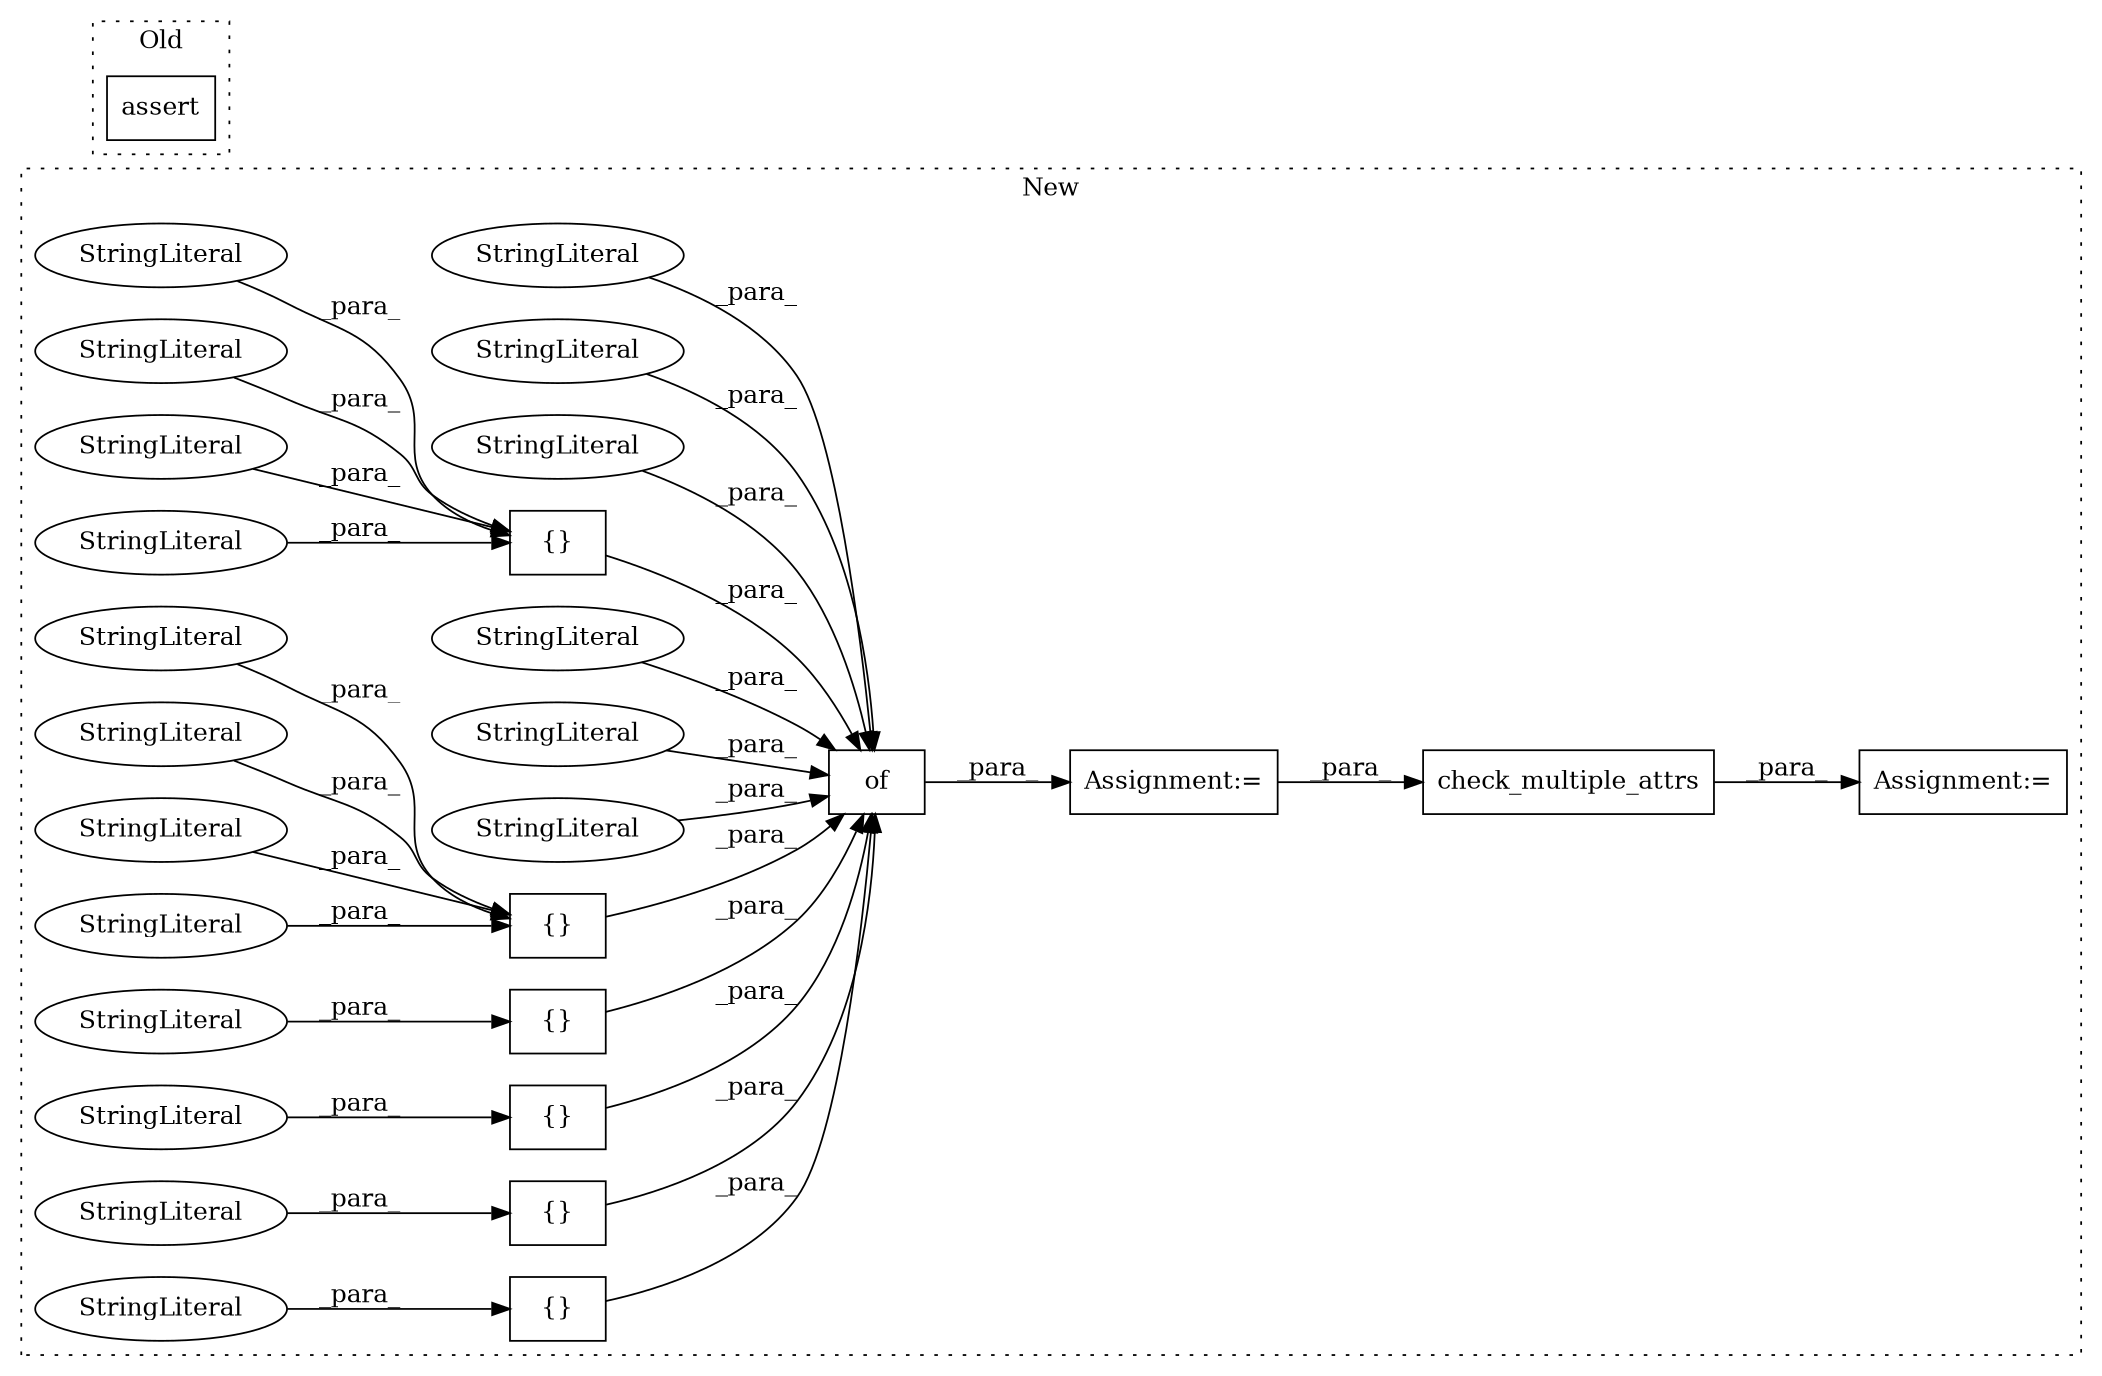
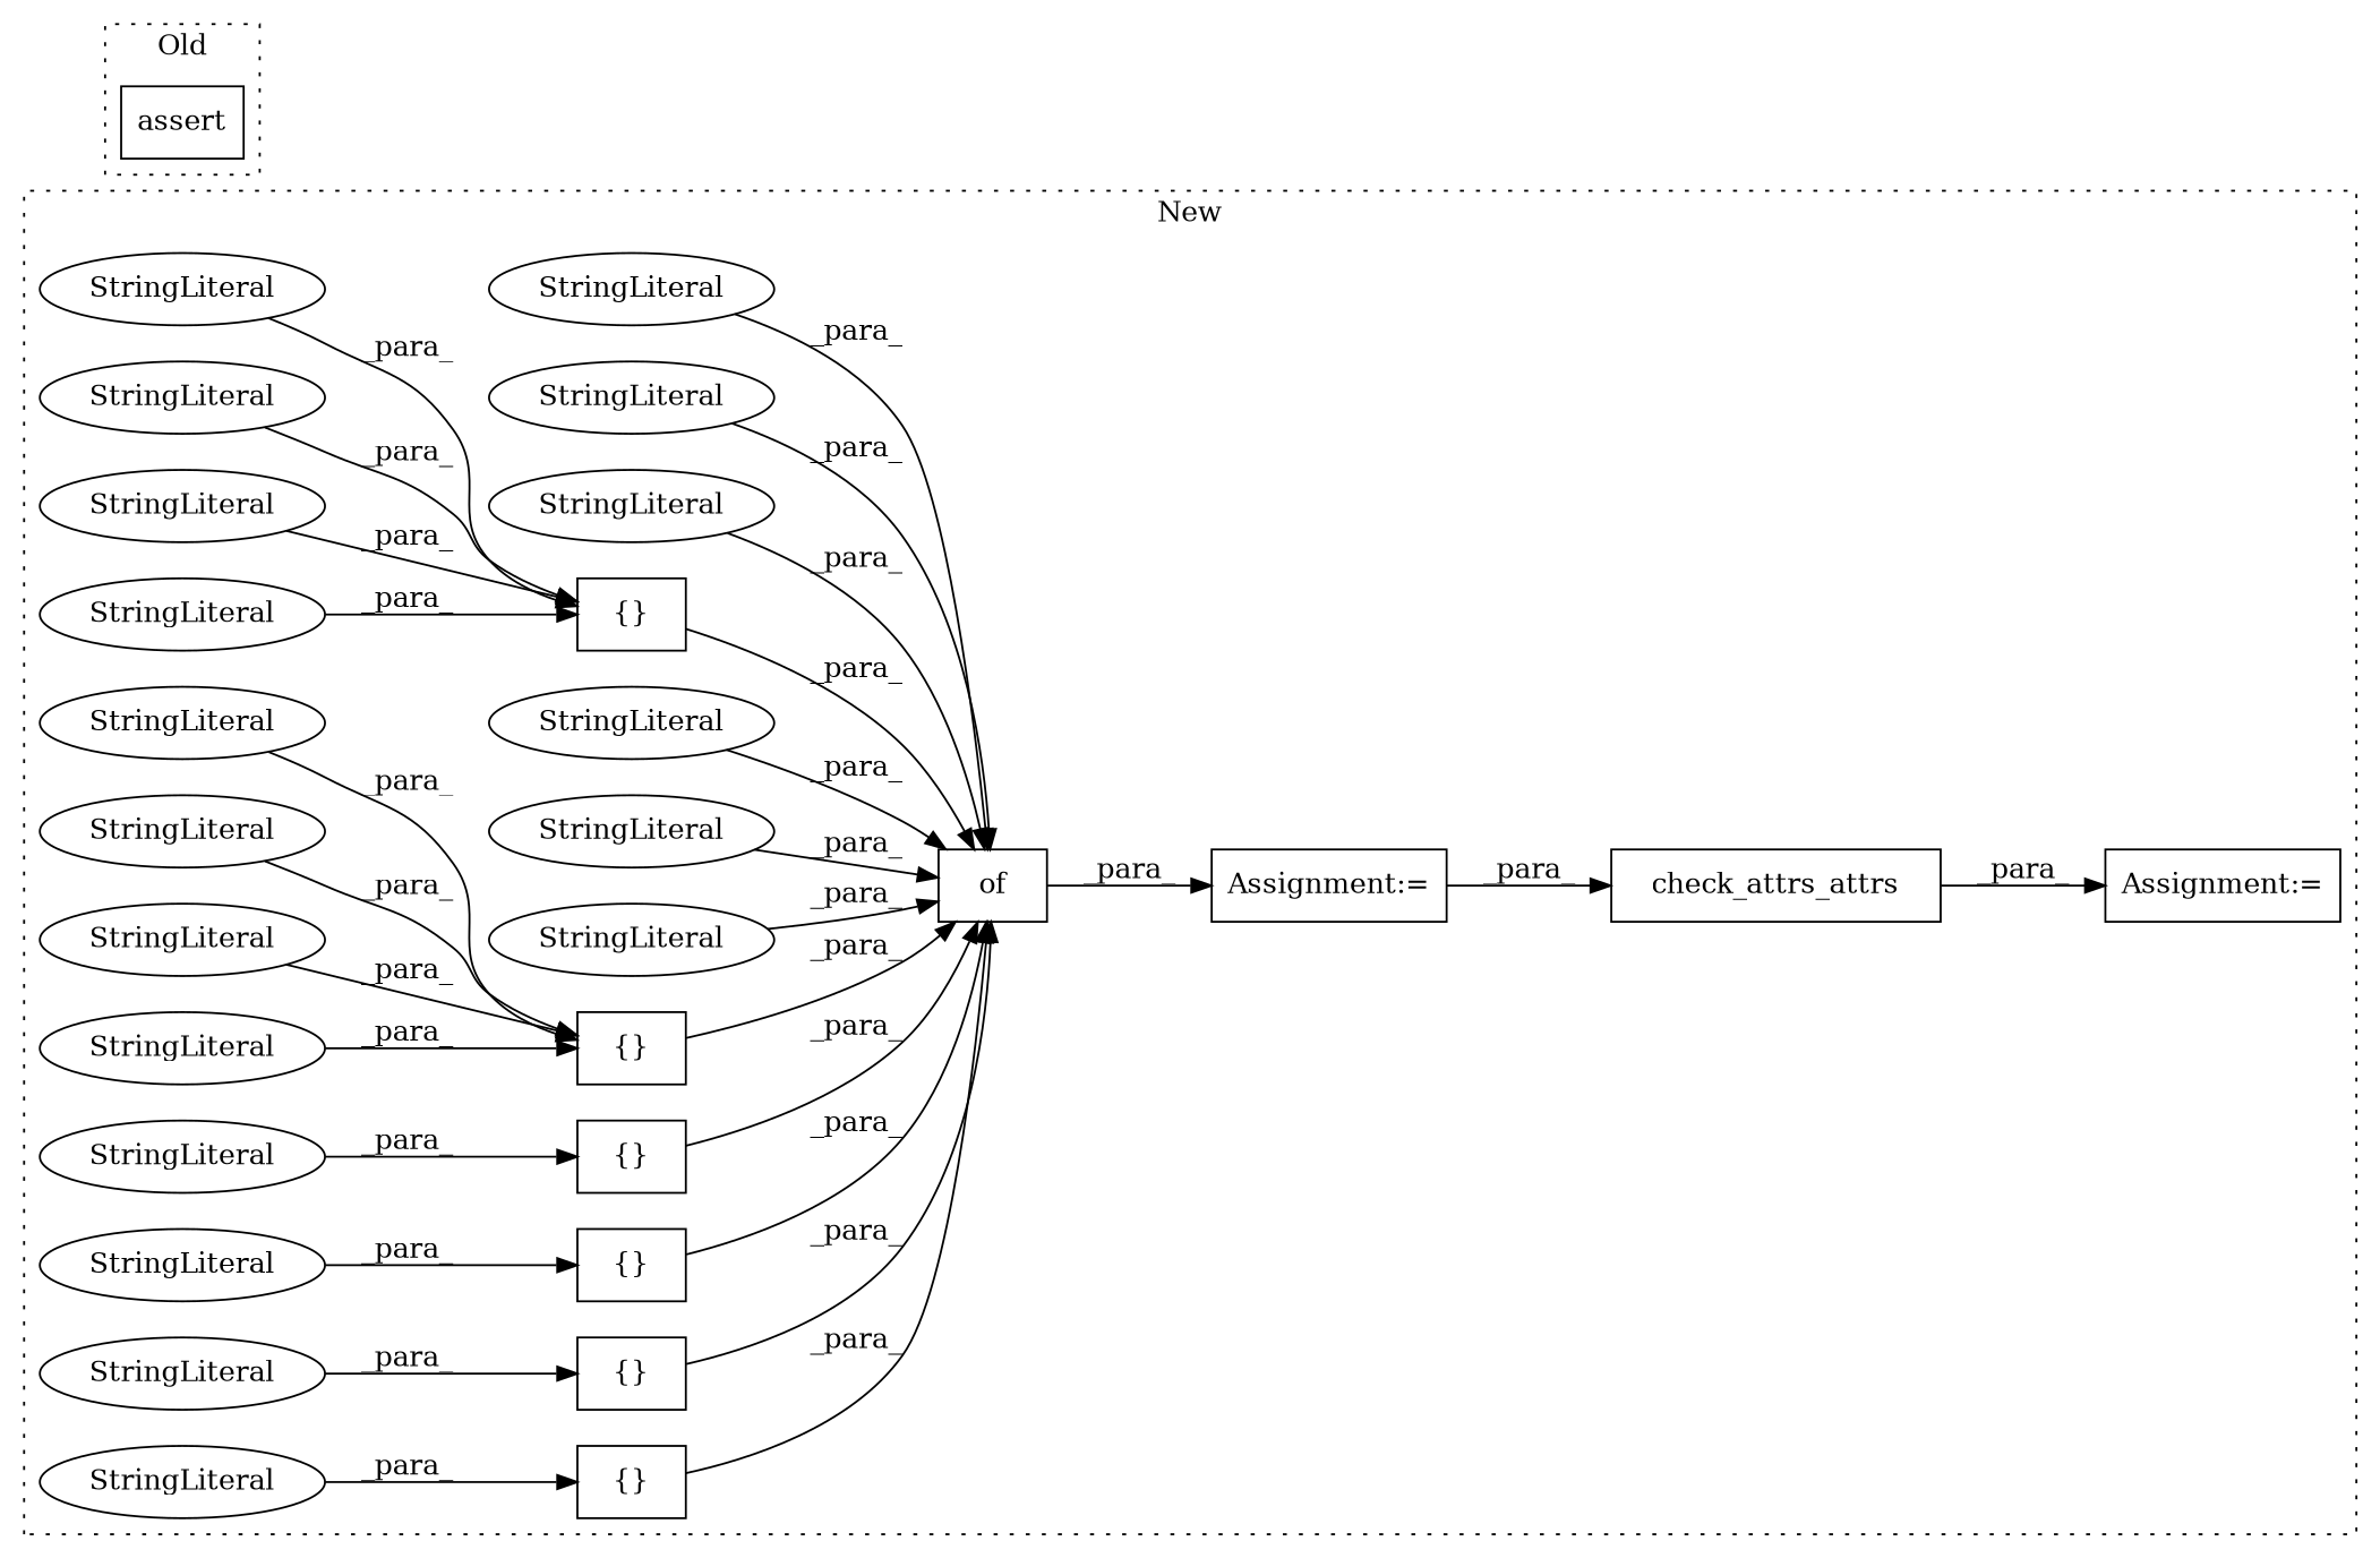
  digraph {
    rankdir=LR
    node [a=45 l="1,1" shape=ellipse]
-   n1 [a=32 l="21,1" label=check_multiple_attrs s="49832,49877" shape=box]
+   n1 [a=32 l="21,1" label=check_attrs_attrs s="49832,49877" shape=box]
    n2 [a=4 label="{}" s="49617,49650" shape=box]
    n3 [a=32 l="3,1" label=of s="49535,49817" shape=box]
    n4 [l=4 label=StringLiteral s=49618]
    n5 [l=15 label=StringLiteral s=49739]
    n6 [a=7 l=1 label="Assignment:=" s=49831 shape=box]
    n7 [a=7 l=1 label="Assignment:=" s=49530 shape=box]
    n8 [l=5 label=StringLiteral s=49623]
    n9 [a=4 label="{}" s="49767,49771" shape=box]
    n10 [l=13 label=StringLiteral s=49629]
    n11 [l=11 label=StringLiteral s=49538]
    n12 [a=4 label="{}" s="49562,49595" shape=box]
    n13 [l=7 label=StringLiteral s=49597]
    n14 [l=4 label=StringLiteral s=49563]
    n15 [l=7 label=StringLiteral s=49643]
    n16 [l=7 label=StringLiteral s=49588]
    n17 [a=4 label="{}" s="49683,49691" shape=box]
    n18 [l=22 label=StringLiteral s=49773]
    n19 [a=4 label="{}" s="49808,49816" shape=box]
    n20 [l=18 label=StringLiteral s=49652]
    n21 [a=4 label="{}" s="49720,49737" shape=box]
    n22 [l=14 label=StringLiteral s=49693]
    n23 [l=5 label=StringLiteral s=49568]
    n24 [l=3 label=StringLiteral s=49768]
    n25 [l=7 label=StringLiteral s=49684]
    n26 [l=13 label=StringLiteral s=49574]
    n27 [l=7 label=StringLiteral s=49809]
    n28 [l=16 label=StringLiteral s=49721]
    n29 [a=6 l=7 label=assert s=50190 shape=box]
    subgraph cluster_1 {
      label=New
      style=dotted
      n1
      n2
      n3
      n4
      n5
      n6
      n7
      n8
      n9
      n10
      n11
      n12
      n13
      n14
      n15
      n16
      n17
      n18
      n19
      n20
      n21
      n22
      n23
      n24
      n25
      n26
      n27
      n28
    }
    subgraph cluster_2 {
      label=Old
      style=dotted
      n29
    }
    n1 -> n6 [label=_para_]
    n2 -> n3 [label=_para_]
    n3 -> n7 [label=_para_]
    n4 -> n2 [label=_para_]
    n5 -> n3 [label=_para_]
    n7 -> n1 [label=_para_]
    n8 -> n2 [label=_para_]
    n9 -> n3 [label=_para_]
    n10 -> n2 [label=_para_]
    n11 -> n3 [label=_para_]
    n12 -> n3 [label=_para_]
    n13 -> n3 [label=_para_]
    n14 -> n12 [label=_para_]
    n15 -> n2 [label=_para_]
    n16 -> n12 [label=_para_]
    n17 -> n3 [label=_para_]
    n18 -> n3 [label=_para_]
    n19 -> n3 [label=_para_]
    n20 -> n3 [label=_para_]
    n21 -> n3 [label=_para_]
    n22 -> n3 [label=_para_]
    n23 -> n12 [label=_para_]
    n24 -> n9 [label=_para_]
    n25 -> n17 [label=_para_]
    n26 -> n12 [label=_para_]
    n27 -> n19 [label=_para_]
    n28 -> n21 [label=_para_]
  }
